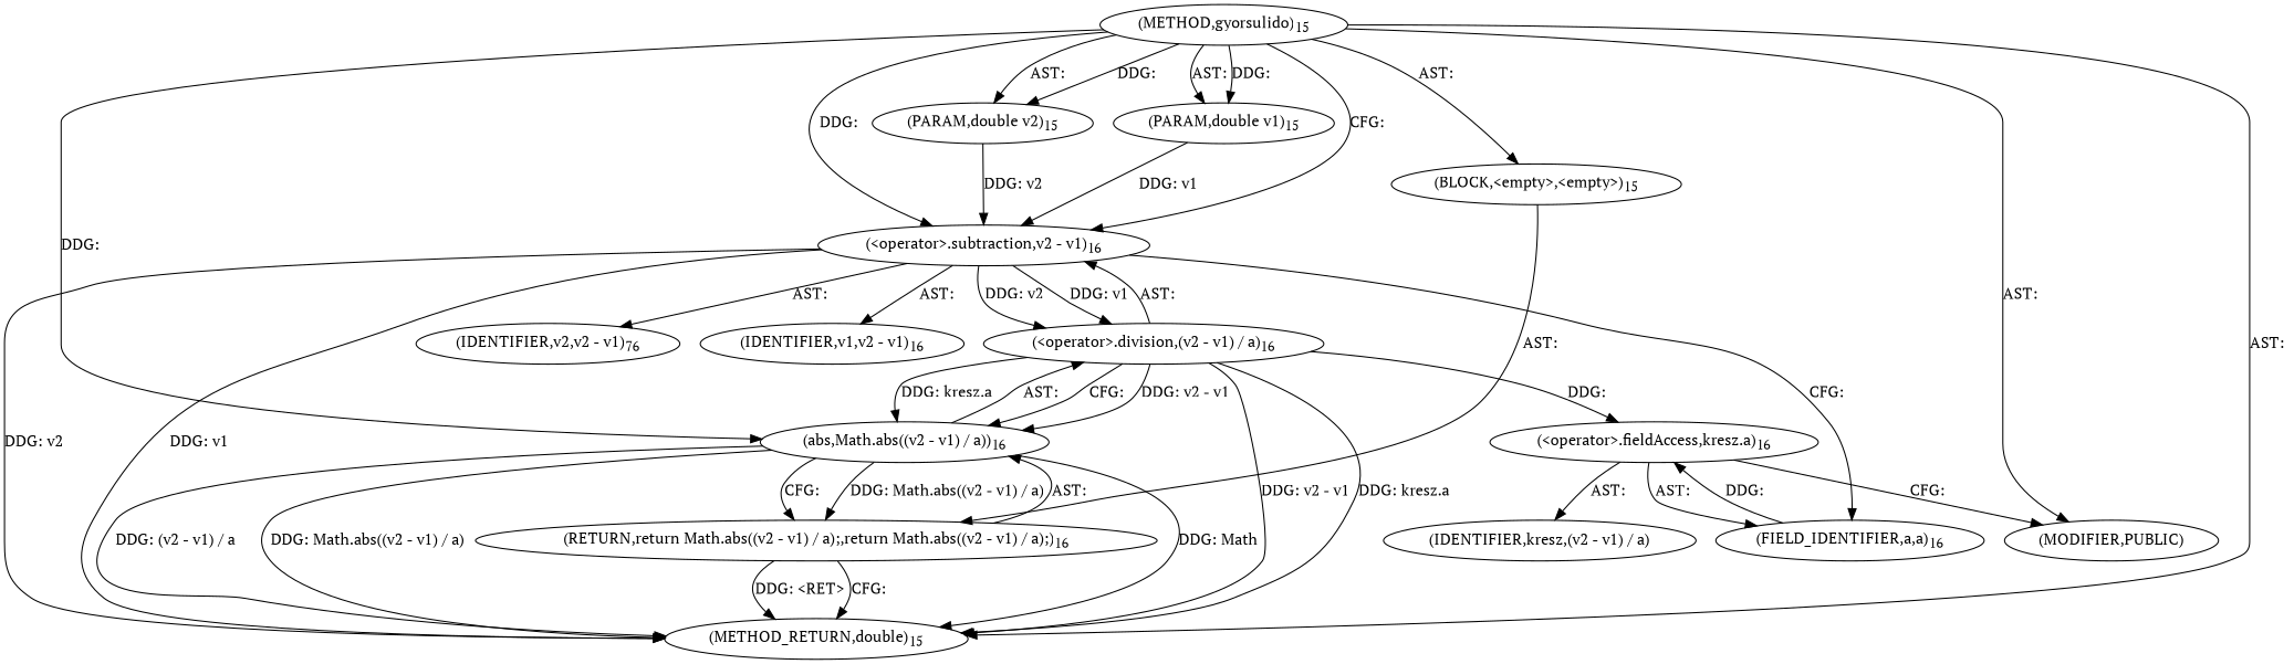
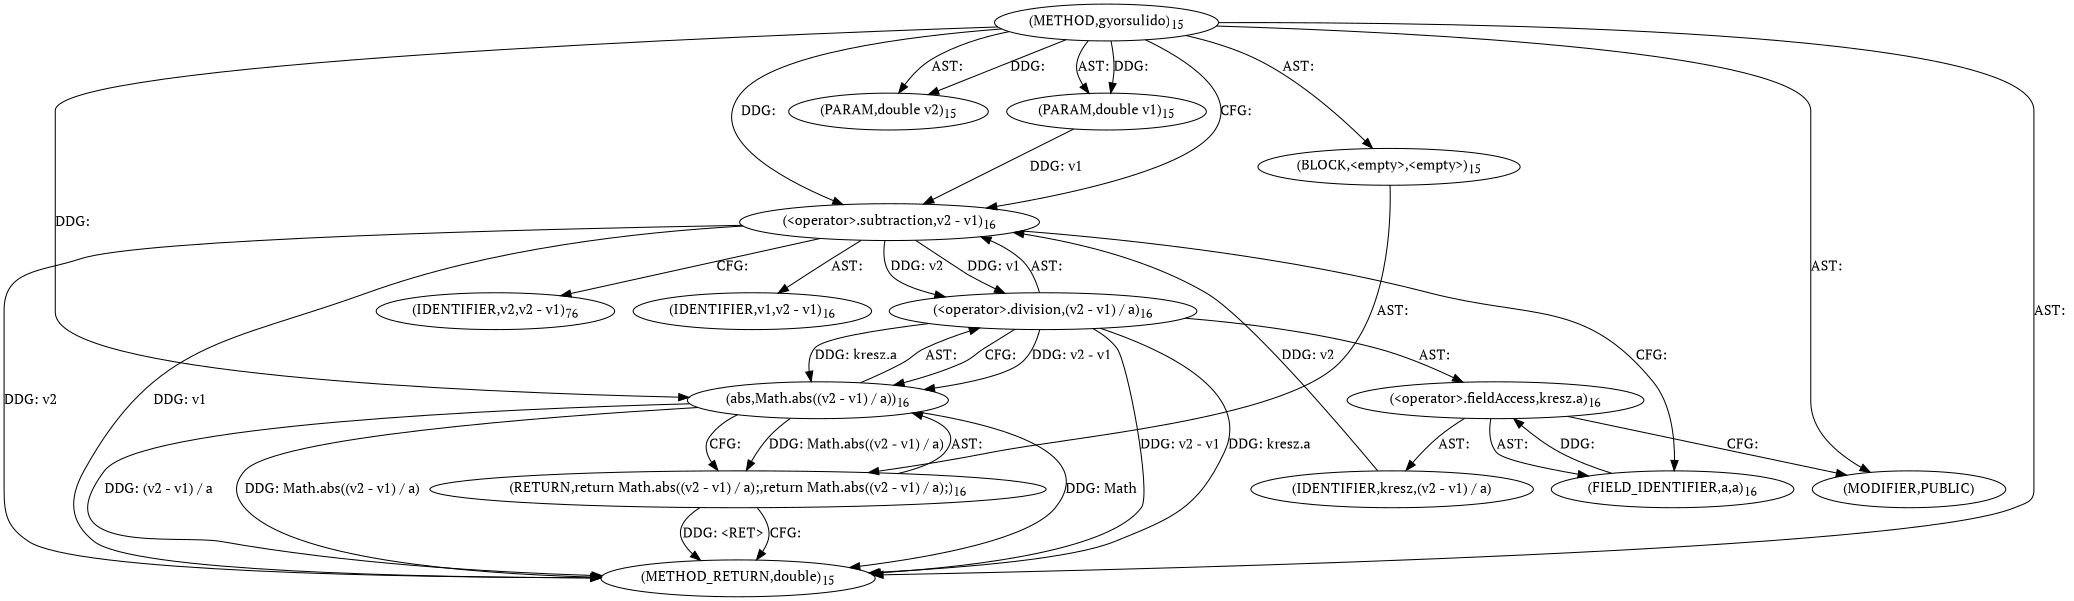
  digraph {
    fontname="PT Serif"
    node [fontname="PT Serif"]
    edge [fontname="PT Serif"]
    n1 [label=<(METHOD,gyorsulido)<SUB>15</SUB>>]
    n2 [label=<(PARAM,double v1)<SUB>15</SUB>>]
    n3 [label=<(PARAM,double v2)<SUB>15</SUB>>]
    n4 [label=<(BLOCK,&lt;empty&gt;,&lt;empty&gt;)<SUB>15</SUB>>]
    n5 [label=<(abs,Math.abs((v2 - v1) / a))<SUB>16</SUB>>]
    n6 [label=<(&lt;operator&gt;.subtraction,v2 - v1)<SUB>16</SUB>>]
    n7 [label=<(MODIFIER,PUBLIC)>]
    n8 [label=<(METHOD_RETURN,double)<SUB>15</SUB>>]
    n9 [label=<(RETURN,return Math.abs((v2 - v1) / a);,return Math.abs((v2 - v1) / a);)<SUB>16</SUB>>]
    n10 [label=<(&lt;operator&gt;.division,(v2 - v1) / a)<SUB>16</SUB>>]
    n11 [label=<(IDENTIFIER,v2,v2 - v1)<SUB>76</SUB>>]
    n12 [label=<(IDENTIFIER,v1,v2 - v1)<SUB>16</SUB>>]
    n13 [label=<(FIELD_IDENTIFIER,a,a)<SUB>16</SUB>>]
    n14 [label=<(&lt;operator&gt;.fieldAccess,kresz.a)<SUB>16</SUB>>]
    n15 [label=<(IDENTIFIER,kresz,(v2 - v1) / a)>]
    n1 -> n2 [label="AST: "]
    n1 -> n2 [label="DDG: "]
    n1 -> n3 [label="AST: "]
    n1 -> n3 [label="DDG: "]
    n1 -> n4 [label="AST: "]
    n1 -> n5 [label="DDG: "]
    n1 -> n6 [label="CFG: "]
    n1 -> n6 [label="DDG: "]
    n1 -> n7 [label="AST: "]
    n1 -> n8 [label="AST: "]
    n2 -> n6 [label="DDG: v1"]
-   n3 -> n6 [label="DDG: v2"]
+   n15 -> n6 [label="DDG: v2"]
    n4 -> n9 [label="AST: "]
    n5 -> n8 [label="DDG: Math"]
    n5 -> n8 [label="DDG: (v2 - v1) / a"]
    n5 -> n8 [label="DDG: Math.abs((v2 - v1) / a)"]
    n5 -> n9 [label="CFG: "]
    n5 -> n9 [label="DDG: Math.abs((v2 - v1) / a)"]
    n5 -> n10 [label="AST: "]
    n6 -> n8 [label="DDG: v2"]
    n6 -> n8 [label="DDG: v1"]
    n6 -> n10 [label="DDG: v2"]
    n6 -> n10 [label="DDG: v1"]
-   n6 -> n11 [label="AST: "]
+   n6 -> n11 [label="CFG: "]
    n6 -> n12 [label="AST: "]
    n6 -> n13 [label="CFG: "]
    n9 -> n5 [label="AST: "]
    n9 -> n8 [label="CFG: "]
    n9 -> n8 [label="DDG: &lt;RET&gt;"]
    n10 -> n5 [label="CFG: "]
    n10 -> n5 [label="DDG: v2 - v1"]
    n10 -> n5 [label="DDG: kresz.a"]
    n10 -> n6 [label="AST: "]
    n10 -> n8 [label="DDG: v2 - v1"]
    n10 -> n8 [label="DDG: kresz.a"]
-   n10 -> n14 [label="DDG: "]
+   n10 -> n14 [label="AST: "]
    n13 -> n14 [label="DDG: "]
    n14 -> n7 [label="CFG: "]
    n14 -> n13 [label="AST: "]
    n14 -> n15 [label="AST: "]
  }
